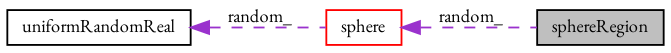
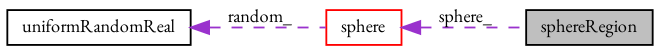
  digraph {
    fontname="EB Garamond"
    rankdir=LR
    node [color=black fillcolor=white fontname="EB Garamond" fontsize=10 shape=record style=filled]
    edge [color=darkorchid3 dir=back fontname="EB Garamond" fontsize=10 labelfontname=Helvetica labelfontsize=10 style=dashed]
    n1 [fillcolor=grey75 fontcolor=black height=0.2 label=sphereRegion width=0.4]
    n2 [color=red height=0.2 label=sphere width=0.4]
    n3 [height=0.2 label=uniformRandomReal width=0.4]
-   n2 -> n1 [label=" random_"]
+   n2 -> n1 [label=" sphere_"]
    n3 -> n2 [label=" random_"]
  }
